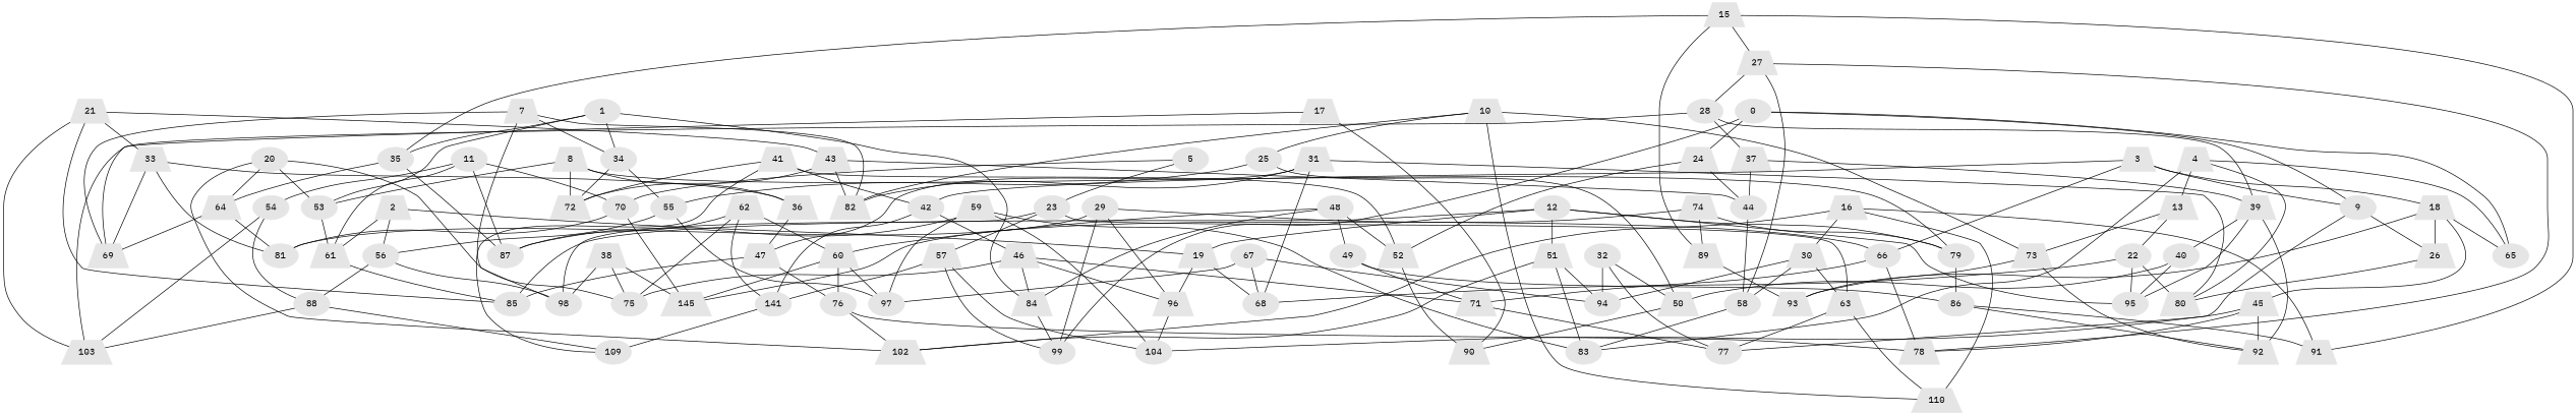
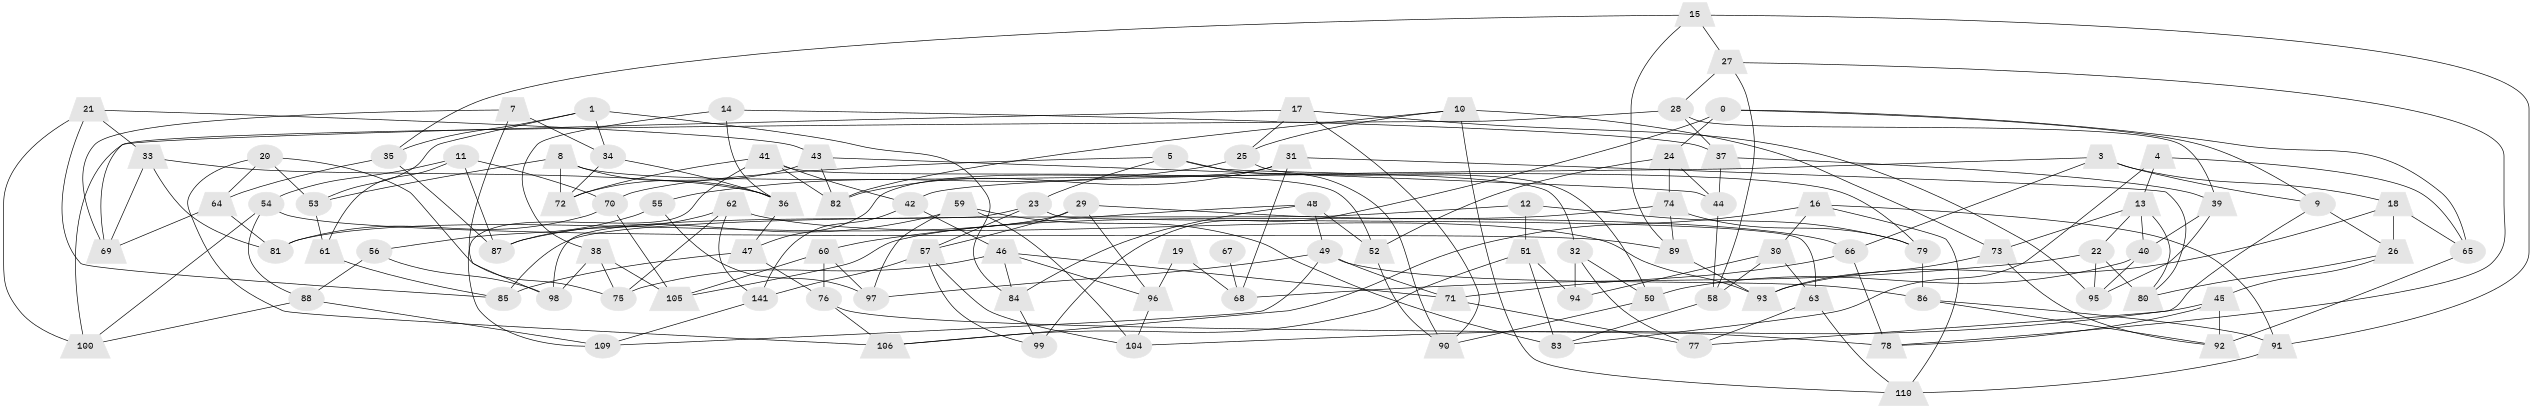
  graph {
    fontname="IBM Plex Mono"
    node [color=gray90 fontname="IBM Plex Mono" shape=trapezium style=filled]
    edge [fontname="IBM Plex Mono"]
    1 [shape=ellipse]
    34 [shape=ellipse]
    35 [shape=ellipse]
    53 [shape=ellipse]
    84
    72
    55 [shape=ellipse]
    87 [shape=ellipse]
    64
    61
    99 [shape=ellipse]
-   2
    19
    56 [shape=ellipse]
+   14 [shape=ellipse]
    36
    37
    38
    68 [shape=ellipse]
    96
    98 [shape=ellipse]
    88 [shape=ellipse]
    85 [shape=ellipse]
    9 [shape=ellipse]
    3
    18
    42 [shape=ellipse]
    66 [shape=ellipse]
    26
    77 [shape=ellipse]
    65 [shape=ellipse]
    93
    46
    n34 [label=141 shape=ellipse]
    78
    71
    4
    13
    80
    83 [shape=ellipse]
    73
    22 [shape=ellipse]
    40 [shape=ellipse]
    92
    5 [shape=ellipse]
    23 [shape=ellipse]
    32 [shape=ellipse]
    70 [shape=ellipse]
    90
    57
    63
    50
    94 [shape=ellipse]
    81 [shape=ellipse]
-   105 [label=145]
+   105
    n56 [label=0 shape=ellipse]
    24
    44 [shape=ellipse]
    52
    74
    7
    69
    82
    8
    79 [shape=ellipse]
    47
    86 [shape=ellipse]
    45
    10
    25 [shape=ellipse]
    n71 [label=110]
    11 [shape=ellipse]
    54 [shape=ellipse]
    89
-   103
+   103 [label=100]
    12 [shape=ellipse]
    51
-   106 [label=102]
+   106
    95 [shape=ellipse]
    39
    75 [shape=ellipse]
    15
    27
    91
    28 [shape=ellipse]
    58 [shape=ellipse]
    16
    30
    17
    104 [shape=ellipse]
    20 [shape=ellipse]
    21
    33
    43
    97 [shape=ellipse]
    29 [shape=ellipse]
    31
    76 [shape=ellipse]
    41
    n100 [label=109 shape=ellipse]
    48 [shape=ellipse]
    49 [shape=ellipse]
    60
    59
    62
    67 [shape=ellipse]
    1 -- 34
    1 -- 35
    1 -- 53
    1 -- 84
    34 -- 72
-   34 -- 55
+   34 -- 36
    35 -- 87
    35 -- 64
    53 -- 61
    84 -- 99
    55 -- 56
    55 -- 97
    64 -- 81
    64 -- 69
    61 -- 85
-   2 -- 61
-   2 -- 19
-   2 -- 56
    19 -- 68
    19 -- 96
    56 -- 98
    56 -- 88
+   14 -- 36
+   14 -- 37
+   14 -- 38
    36 -- 47
    37 -- 44
    37 -- 39
    38 -- 98
    38 -- 105
    38 -- 75
    96 -- 104
    88 -- 103
    88 -- n100
    9 -- 26
    9 -- 77
    3 -- 9
    3 -- 18
    3 -- 42
    3 -- 66
    18 -- 26
    18 -- 65
    18 -- 93
    42 -- 46
    42 -- n34
    66 -- 78
    66 -- 71
    26 -- 80
-   18 -- 45
-   39 -- 92
+   26 -- 45
+   65 -- 92
    46 -- 84
    46 -- 96
    46 -- 71
    46 -- 75
    n34 -- n100
    71 -- 77
    4 -- 65
    4 -- 13
-   4 -- 80
+   13 -- 80
    4 -- 83
    13 -- 73
    13 -- 22
+   13 -- 40
    73 -- 93
    73 -- 92
    22 -- 68
    22 -- 80
    22 -- 95
    40 -- 50
    40 -- 95
    5 -- 23
+   5 -- 32
    5 -- 70
+   5 -- 90
    23 -- 98
    23 -- 57
    23 -- 63
    32 -- 77
    32 -- 50
    32 -- 94
    70 -- 81
    70 -- 105
    57 -- 99
    57 -- n34
    57 -- 104
    63 -- 77
    63 -- n71
    50 -- 90
    n56 -- 99
    n56 -- 9
    n56 -- 65
    n56 -- 24
    24 -- 44
    24 -- 52
+   24 -- 74
    44 -- 58
    52 -- 90
    74 -- 105
    74 -- 79
    74 -- 89
    7 -- 34
    7 -- 98
    7 -- 69
-   7 -- 82
+   41 -- 82
    8 -- 53
    8 -- 72
    8 -- 36
    8 -- 79
    79 -- 86
    47 -- 85
    47 -- 76
    86 -- 92
    86 -- 91
    45 -- 78
    45 -- 92
    45 -- 104
    10 -- 73
    10 -- 82
    10 -- 25
    10 -- n71
    25 -- 55
    25 -- 50
    11 -- 87
    11 -- 61
    11 -- 70
    11 -- 54
    54 -- 88
+   54 -- 89
    54 -- 103
    89 -- 93
-   12 -- 19
    12 -- 85
    12 -- 79
    12 -- 51
    51 -- 83
    51 -- 94
    51 -- 106
    39 -- 40
    39 -- 95
    15 -- 35
    15 -- 89
    15 -- 27
    15 -- 91
    27 -- 78
    27 -- 28
    27 -- 58
+   91 -- n71
    28 -- 37
    28 -- 103
    28 -- 39
    58 -- 83
    16 -- n71
    16 -- 106
    16 -- 91
    16 -- 30
    30 -- 63
    30 -- 94
    30 -- 58
    17 -- 90
    17 -- 69
-   12 -- 95
+   17 -- 25
+   17 -- 95
    20 -- 53
    20 -- 64
    20 -- 106
    20 -- 75
    21 -- 85
    21 -- 103
    21 -- 33
    21 -- 43
    33 -- 36
    33 -- 81
    33 -- 69
    43 -- 72
    43 -- 44
    43 -- 82
-   29 -- 99
+   29 -- 57
    29 -- 96
    29 -- 66
    29 -- 81
    31 -- 68
    31 -- 80
    31 -- 82
    31 -- 47
    76 -- 78
    76 -- 106
    41 -- 72
    41 -- 42
    41 -- 52
    41 -- n100
    48 -- 84
    48 -- 52
    48 -- 49
    48 -- 60
    49 -- 71
    49 -- 86
+   49 -- n100
    60 -- 105
    60 -- 97
    60 -- 76
    59 -- 87
    59 -- 83
    59 -- 104
    59 -- 97
    62 -- 87
-   62 -- 60
+   62 -- 93
    62 -- n34
    62 -- 75
    67 -- 68
-   67 -- 94
-   67 -- 97
+   49 -- 97
  }
